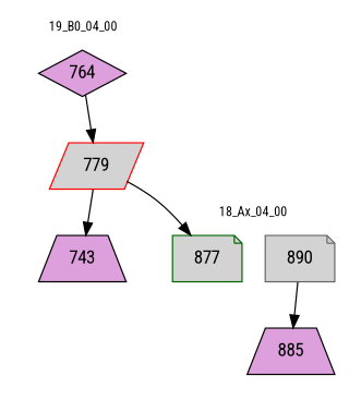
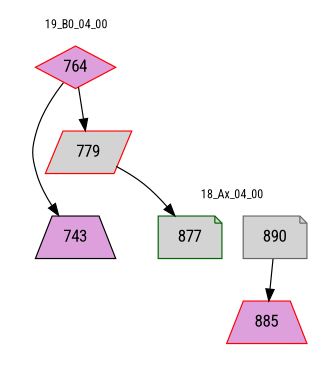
  digraph {
    fontname="Roboto Condensed"
    node [color=black fillcolor=lightgrey fontname="Roboto Condensed" shape=note style=filled]
    edge [color=black fontname="Roboto Condensed"]
    n1 [color=gray40 label=890]
-   n2 [fillcolor=plum label=885 shape=trapezium]
+   n2 [color=red fillcolor=plum label=885 shape=trapezium]
    n3 [color=darkgreen label=877]
-   n4 [fillcolor=plum label=764 shape=diamond]
+   n4 [color=red fillcolor=plum label=764 shape=diamond]
    n5 [color=red label=779 shape=parallelogram]
    n6 [fillcolor=plum label=743 shape=trapezium]
    subgraph cluster_1 {
      color=white
      fontsize=10
      label="18_Ax_04_00"
      n1
      n2
      n3
    }
    subgraph cluster_2 {
      color=white
      fontsize=10
      label="19_B0_04_00"
      n4
      n5
      n6
    }
    n1 -> n2
    n4 -> n5
    n5 -> n3
-   n5 -> n6
+   n4 -> n6
  }
